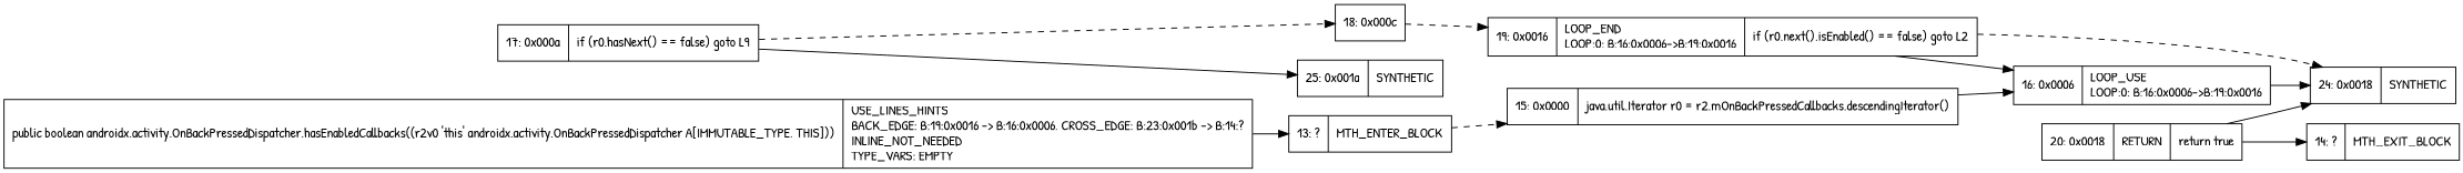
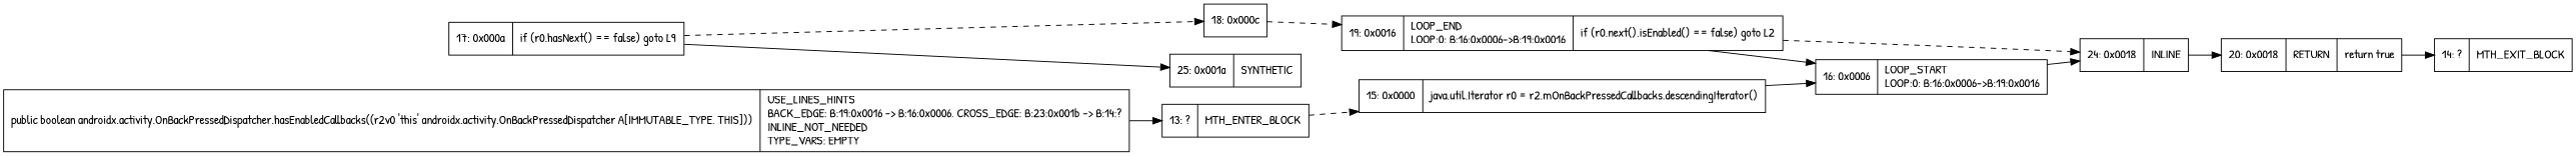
  digraph {
    fontname="Patrick Hand"
    rankdir=LR
    node [fontname="Patrick Hand" shape=record]
    edge [fontname="Patrick Hand"]
    n1 [label="{13\:\ ?|MTH_ENTER_BLOCK\l}"]
    n2 [label="{15\:\ 0x0000|java.util.Iterator r0 = r2.mOnBackPressedCallbacks.descendingIterator()\l}"]
-   n3 [label="{16\:\ 0x0006|LOOP_USE\lLOOP:0: B:16:0x0006\-\>B:19:0x0016\l}"]
-   n4 [label="{24\:\ 0x0018|SYNTHETIC\l}"]
+   n3 [label="{16\:\ 0x0006|LOOP_START\lLOOP:0: B:16:0x0006\-\>B:19:0x0016\l}"]
+   n4 [label="{24\:\ 0x0018|INLINE\l}"]
    n5 [label="{17\:\ 0x000a|if (r0.hasNext() == false) goto L9\l}"]
    n6 [label="{18\:\ 0x000c}"]
    n7 [label="{25\:\ 0x001a|SYNTHETIC\l}"]
    n8 [label="{19\:\ 0x0016|LOOP_END\lLOOP:0: B:16:0x0006\-\>B:19:0x0016\l|if (r0.next().isEnabled() == false) goto L2\l}"]
    n9 [label="{20\:\ 0x0018|RETURN\l|return true\l}"]
    n10 [label="{14\:\ ?|MTH_EXIT_BLOCK\l}"]
    n11 [label="{public boolean androidx.activity.OnBackPressedDispatcher.hasEnabledCallbacks((r2v0 'this' androidx.activity.OnBackPressedDispatcher A[IMMUTABLE_TYPE, THIS]))  | USE_LINES_HINTS\lBACK_EDGE: B:19:0x0016 \-\> B:16:0x0006, CROSS_EDGE: B:23:0x001b \-\> B:14:?\lINLINE_NOT_NEEDED\lTYPE_VARS: EMPTY\l}"]
    n1 -> n2 [style=dashed]
    n2 -> n3
    n3 -> n4
-   n9 -> n4
+   n4 -> n9
    n5 -> n6 [style=dashed]
    n5 -> n7
    n6 -> n8 [style=dashed]
    n8 -> n3
    n8 -> n4 [style=dashed]
    n9 -> n10
    n11 -> n1
  }
